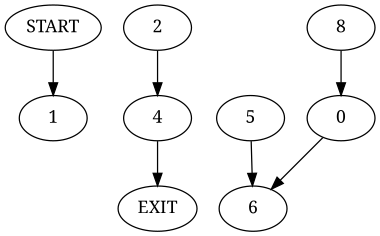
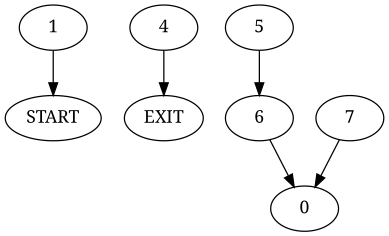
  digraph {
    fontname="Noto Serif"
    node [fontname="Noto Serif"]
    edge [fontname="Noto Serif"]
    n1 [label=START]
    1
-   2
    4
    n5 [label=EXIT]
    5
    6
    n8 [label=0]
-   7 [label=8]
-   n1 -> 1
-   2 -> 4
+   7
+   1 -> n1
    4 -> n5
    5 -> 6
-   n8 -> 6
+   6 -> n8
    7 -> n8
  }
